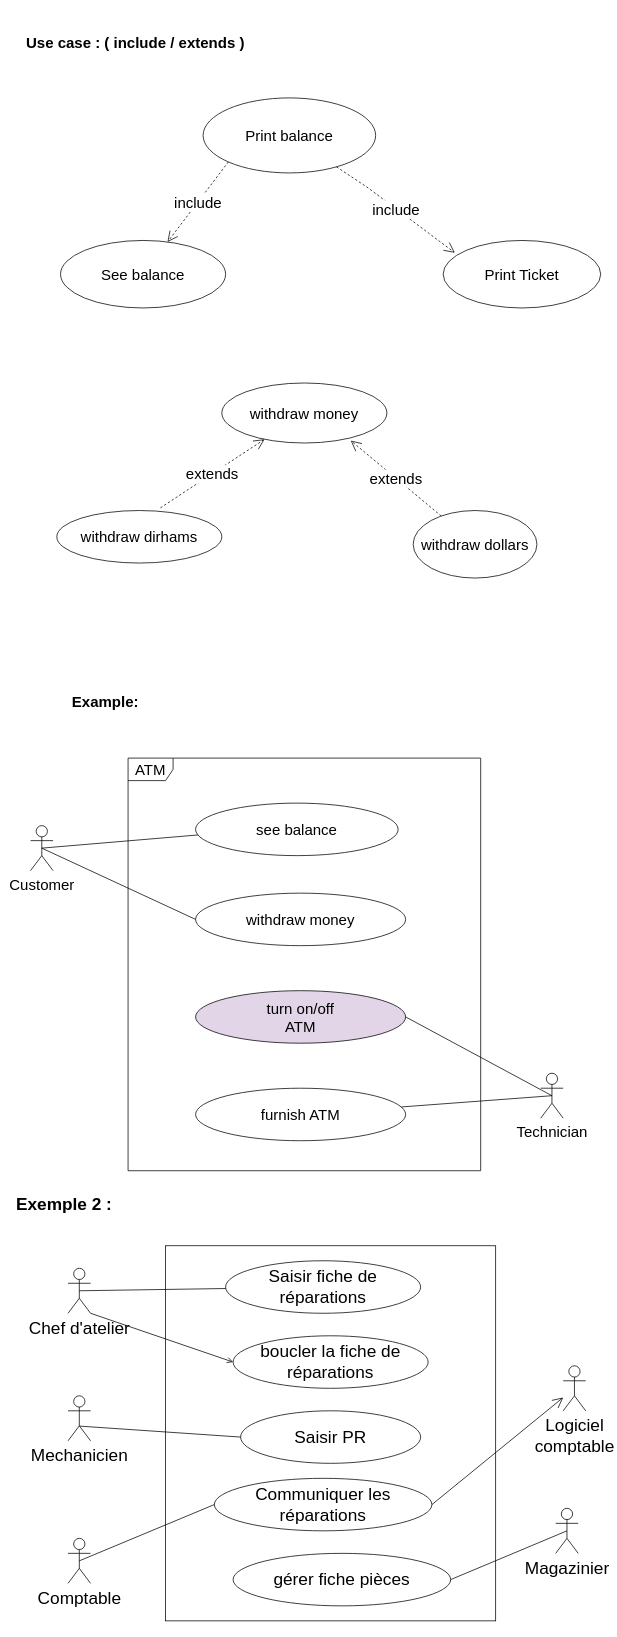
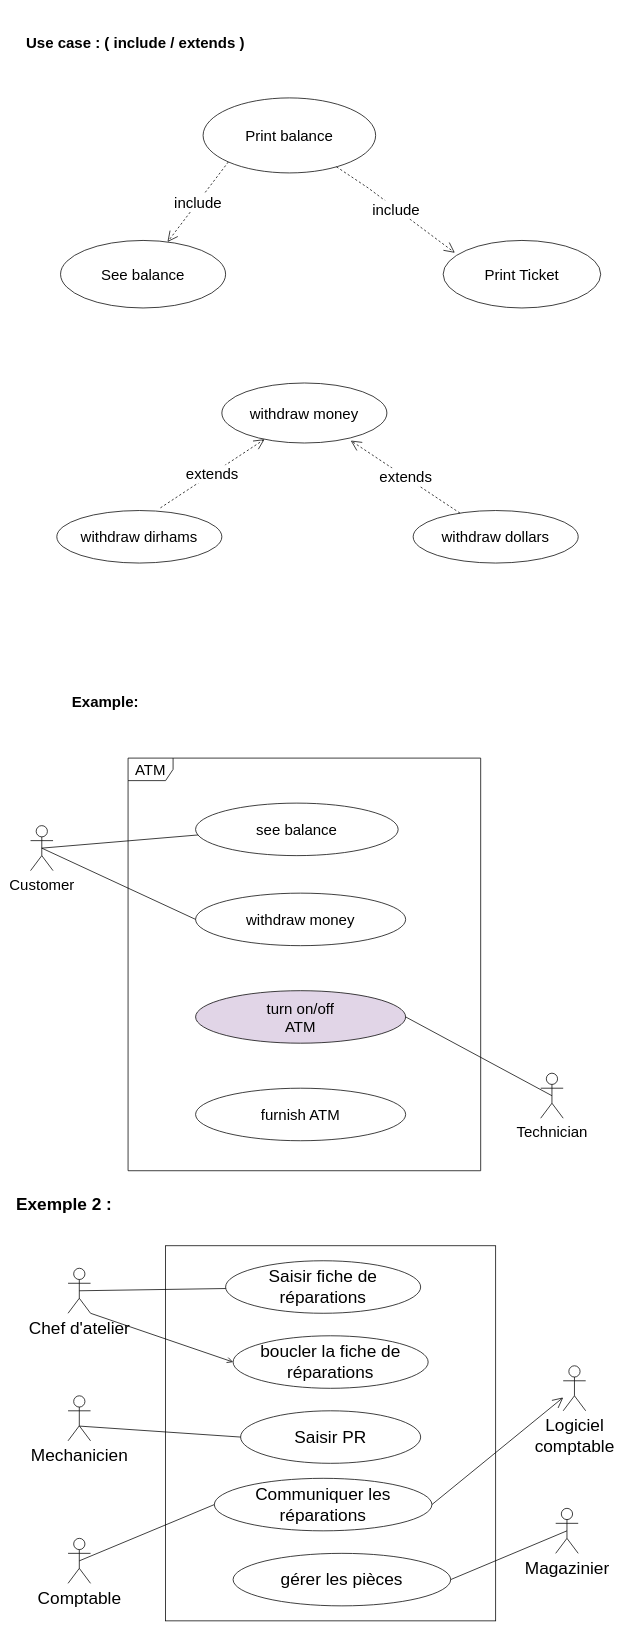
  <mxCell id="0" />
  <mxCell id="1" parent="0" />
  <mxCell id="2" value="Print balance" style="ellipse;whiteSpace=wrap;html=1;fontSize=20;" parent="1" vertex="1"><mxGeometry x="270" y="130" width="230" height="100" as="geometry" /></mxCell>
  <mxCell id="3" value="Use case : ( include / extends )" style="text;align=center;fontStyle=1;verticalAlign=middle;spacingLeft=3;spacingRight=3;strokeColor=none;rotatable=0;points=[[0,0.5],[1,0.5]];portConstraint=eastwest;fontSize=20;" parent="1" vertex="1"><mxGeometry x="20" y="20" width="320" height="70" as="geometry" /></mxCell>
  <mxCell id="4" value="See balance" style="ellipse;whiteSpace=wrap;html=1;fontSize=20;" parent="1" vertex="1"><mxGeometry x="80" y="320" width="220" height="90" as="geometry" /></mxCell>
  <mxCell id="5" value="Print Ticket" style="ellipse;whiteSpace=wrap;html=1;fontSize=20;" parent="1" vertex="1"><mxGeometry x="590" y="320" width="210" height="90" as="geometry" /></mxCell>
  <mxCell id="6" value="include" style="endArrow=open;endSize=12;dashed=1;html=1;rounded=0;fontSize=20;exitX=0;exitY=1;exitDx=0;exitDy=0;" parent="1" source="2" target="4" edge="1"><mxGeometry width="160" relative="1" as="geometry"><mxPoint x="480" y="270" as="sourcePoint" /><mxPoint x="320" y="270" as="targetPoint" /></mxGeometry></mxCell>
  <mxCell id="7" value="include" style="endArrow=open;endSize=12;dashed=1;html=1;rounded=0;fontSize=20;entryX=0.074;entryY=0.182;entryDx=0;entryDy=0;entryPerimeter=0;" parent="1" source="2" target="5" edge="1"><mxGeometry width="160" relative="1" as="geometry"><mxPoint x="480" y="270" as="sourcePoint" /><mxPoint x="320" y="270" as="targetPoint" /><Array as="points"><mxPoint x="490" y="250" /></Array></mxGeometry></mxCell>
  <mxCell id="8" value="withdraw money" style="ellipse;whiteSpace=wrap;html=1;fontSize=20;" parent="1" vertex="1"><mxGeometry x="295" y="510" width="220" height="80" as="geometry" /></mxCell>
  <mxCell id="9" value="withdraw dirhams" style="ellipse;whiteSpace=wrap;html=1;fontSize=20;" parent="1" vertex="1"><mxGeometry x="75" y="680" width="220" height="70" as="geometry" /></mxCell>
- <mxCell id="10" value="withdraw dollars" style="ellipse;whiteSpace=wrap;html=1;fontSize=20;" parent="1" vertex="1"><mxGeometry x="550" y="680" width="165" height="90" as="geometry" /></mxCell>
+ <mxCell id="10" value="withdraw dollars" style="ellipse;whiteSpace=wrap;html=1;fontSize=20;" parent="1" vertex="1"><mxGeometry x="550" y="680" width="220" height="70" as="geometry" /></mxCell>
  <mxCell id="11" value="extends" style="endArrow=open;endSize=12;dashed=1;html=1;rounded=0;fontSize=20;exitX=0.628;exitY=-0.051;exitDx=0;exitDy=0;exitPerimeter=0;" parent="1" source="9" target="8" edge="1"><mxGeometry width="160" relative="1" as="geometry"><mxPoint x="220" y="660" as="sourcePoint" /><mxPoint x="380" y="660" as="targetPoint" /></mxGeometry></mxCell>
  <mxCell id="12" value="extends" style="endArrow=open;endSize=12;dashed=1;html=1;rounded=0;fontSize=20;entryX=0.781;entryY=0.96;entryDx=0;entryDy=0;entryPerimeter=0;" parent="1" source="10" target="8" edge="1"><mxGeometry width="160" relative="1" as="geometry"><mxPoint x="590" y="670" as="sourcePoint" /><mxPoint x="480" y="750" as="targetPoint" /></mxGeometry></mxCell>
  <mxCell id="13" value="ATM" style="shape=umlFrame;whiteSpace=wrap;html=1;fontSize=20;" parent="1" vertex="1"><mxGeometry x="170" y="1010" width="470" height="550" as="geometry" /></mxCell>
  <mxCell id="14" value="Example:" style="text;align=center;fontStyle=1;verticalAlign=middle;spacingLeft=3;spacingRight=3;strokeColor=none;rotatable=0;points=[[0,0.5],[1,0.5]];portConstraint=eastwest;fontSize=20;" parent="1" vertex="1"><mxGeometry x="100" y="920" width="80" height="26" as="geometry" /></mxCell>
  <mxCell id="15" value="Customer" style="shape=umlActor;verticalLabelPosition=bottom;verticalAlign=top;html=1;fontSize=20;" parent="1" vertex="1"><mxGeometry x="40" y="1100" width="30" height="60" as="geometry" /></mxCell>
  <mxCell id="16" value="Technician" style="shape=umlActor;verticalLabelPosition=bottom;verticalAlign=top;html=1;fontSize=20;" parent="1" vertex="1"><mxGeometry x="720" y="1430" width="30" height="60" as="geometry" /></mxCell>
  <mxCell id="17" value="see balance" style="ellipse;whiteSpace=wrap;html=1;fontSize=20;" parent="1" vertex="1"><mxGeometry x="260" y="1070" width="270" height="70" as="geometry" /></mxCell>
  <mxCell id="18" value="withdraw money" style="ellipse;whiteSpace=wrap;html=1;fontSize=20;" parent="1" vertex="1"><mxGeometry x="260" y="1190" width="280" height="70" as="geometry" /></mxCell>
  <mxCell id="19" value="turn on/off&lt;br&gt;ATM" style="ellipse;whiteSpace=wrap;html=1;fontSize=20;fillColor=#e1d5e7;" parent="1" vertex="1"><mxGeometry x="260" y="1320" width="280" height="70" as="geometry" /></mxCell>
  <mxCell id="20" value="furnish ATM" style="ellipse;whiteSpace=wrap;html=1;fontSize=20;" parent="1" vertex="1"><mxGeometry x="260" y="1450" width="280" height="70" as="geometry" /></mxCell>
  <mxCell id="21" value="" style="endArrow=none;html=1;rounded=0;fontSize=20;entryX=0.013;entryY=0.606;entryDx=0;entryDy=0;entryPerimeter=0;exitX=0.5;exitY=0.5;exitDx=0;exitDy=0;exitPerimeter=0;" parent="1" source="15" target="17" edge="1"><mxGeometry width="50" height="50" relative="1" as="geometry"><mxPoint x="150" y="1190" as="sourcePoint" /><mxPoint x="200" y="1140" as="targetPoint" /></mxGeometry></mxCell>
  <mxCell id="22" value="" style="endArrow=none;html=1;rounded=0;fontSize=20;entryX=0;entryY=0.5;entryDx=0;entryDy=0;exitX=0.5;exitY=0.5;exitDx=0;exitDy=0;exitPerimeter=0;" parent="1" source="15" target="18" edge="1"><mxGeometry width="50" height="50" relative="1" as="geometry"><mxPoint x="160" y="1230" as="sourcePoint" /><mxPoint x="210" y="1180" as="targetPoint" /></mxGeometry></mxCell>
  <mxCell id="23" value="" style="endArrow=none;html=1;rounded=0;fontSize=20;exitX=1;exitY=0.5;exitDx=0;exitDy=0;entryX=0.5;entryY=0.5;entryDx=0;entryDy=0;entryPerimeter=0;" parent="1" source="19" target="16" edge="1"><mxGeometry width="50" height="50" relative="1" as="geometry"><mxPoint x="570" y="1450" as="sourcePoint" /><mxPoint x="720" y="1450" as="targetPoint" /></mxGeometry></mxCell>
- <mxCell id="24" value="" style="endArrow=none;html=1;rounded=0;fontSize=20;entryX=0.5;entryY=0.5;entryDx=0;entryDy=0;entryPerimeter=0;" parent="1" source="20" target="16" edge="1"><mxGeometry width="50" height="50" relative="1" as="geometry"><mxPoint x="570" y="1510" as="sourcePoint" /><mxPoint x="620" y="1460" as="targetPoint" /></mxGeometry></mxCell>
  <mxCell id="25" value="Exemple 2 :" style="text;align=center;fontStyle=1;verticalAlign=middle;spacingLeft=3;spacingRight=3;strokeColor=none;rotatable=0;points=[[0,0.5],[1,0.5]];portConstraint=eastwest;fontSize=23;" parent="1" vertex="1"><mxGeometry x="20" y="1590" width="130" height="26" as="geometry" /></mxCell>
  <mxCell id="26" value="Chef d'atelier" style="shape=umlActor;verticalLabelPosition=bottom;verticalAlign=top;html=1;fontSize=23;" parent="1" vertex="1"><mxGeometry x="90" y="1690" width="30" height="60" as="geometry" /></mxCell>
  <mxCell id="27" value="Comptable" style="shape=umlActor;verticalLabelPosition=bottom;verticalAlign=top;html=1;fontSize=23;" parent="1" vertex="1"><mxGeometry x="90" y="2050" width="30" height="60" as="geometry" /></mxCell>
  <mxCell id="28" value="Mechanicien" style="shape=umlActor;verticalLabelPosition=bottom;verticalAlign=top;html=1;fontSize=23;" parent="1" vertex="1"><mxGeometry x="90" y="1860" width="30" height="60" as="geometry" /></mxCell>
  <mxCell id="29" value="Logiciel&lt;br&gt;comptable" style="shape=umlActor;verticalLabelPosition=bottom;verticalAlign=top;html=1;fontSize=23;" parent="1" vertex="1"><mxGeometry x="750" y="1820" width="30" height="60" as="geometry" /></mxCell>
  <mxCell id="30" value="Magazinier" style="shape=umlActor;verticalLabelPosition=bottom;verticalAlign=top;html=1;fontSize=23;" parent="1" vertex="1"><mxGeometry x="740" y="2010" width="30" height="60" as="geometry" /></mxCell>
  <mxCell id="31" value="" style="html=1;fontSize=23;" parent="1" vertex="1"><mxGeometry x="220" y="1660" width="440" height="500" as="geometry" /></mxCell>
  <mxCell id="32" value="Saisir fiche de réparations" style="ellipse;whiteSpace=wrap;html=1;fontSize=23;" parent="1" vertex="1"><mxGeometry x="300" y="1680" width="260" height="70" as="geometry" /></mxCell>
  <mxCell id="33" value="Saisir PR" style="ellipse;whiteSpace=wrap;html=1;fontSize=23;" parent="1" vertex="1"><mxGeometry x="320" y="1880" width="240" height="70" as="geometry" /></mxCell>
  <mxCell id="34" value="boucler la fiche de réparations" style="ellipse;whiteSpace=wrap;html=1;fontSize=23;" parent="1" vertex="1"><mxGeometry x="310" y="1780" width="260" height="70" as="geometry" /></mxCell>
  <mxCell id="35" value="" style="endArrow=none;html=1;rounded=0;fontSize=23;exitX=0.5;exitY=0.5;exitDx=0;exitDy=0;exitPerimeter=0;" parent="1" source="26" target="32" edge="1"><mxGeometry width="50" height="50" relative="1" as="geometry"><mxPoint x="380" y="1910" as="sourcePoint" /><mxPoint x="430" y="1860" as="targetPoint" /></mxGeometry></mxCell>
  <mxCell id="36" value="" style="endArrow=open;html=1;rounded=0;fontSize=23;exitX=1;exitY=1;exitDx=0;exitDy=0;exitPerimeter=0;entryX=0;entryY=0.5;entryDx=0;entryDy=0;" parent="1" source="26" target="34" edge="1"><mxGeometry width="50" height="50" relative="1" as="geometry"><mxPoint x="160" y="1900" as="sourcePoint" /><mxPoint x="210" y="1850" as="targetPoint" /></mxGeometry></mxCell>
  <mxCell id="37" value="" style="endArrow=none;html=1;rounded=0;fontSize=23;exitX=0.507;exitY=0.673;exitDx=0;exitDy=0;exitPerimeter=0;entryX=0;entryY=0.5;entryDx=0;entryDy=0;" parent="1" source="28" target="33" edge="1"><mxGeometry width="50" height="50" relative="1" as="geometry"><mxPoint x="380" y="1910" as="sourcePoint" /><mxPoint x="330" y="1920" as="targetPoint" /></mxGeometry></mxCell>
  <mxCell id="38" value="Communiquer les réparations" style="ellipse;whiteSpace=wrap;html=1;fontSize=23;" parent="1" vertex="1"><mxGeometry x="285" y="1970" width="290" height="70" as="geometry" /></mxCell>
  <mxCell id="39" value="" style="endArrow=open;endFill=1;endSize=12;html=1;rounded=0;fontSize=23;exitX=1;exitY=0.5;exitDx=0;exitDy=0;" parent="1" source="38" target="29" edge="1"><mxGeometry width="160" relative="1" as="geometry"><mxPoint x="320" y="1870" as="sourcePoint" /><mxPoint x="480" y="1870" as="targetPoint" /></mxGeometry></mxCell>
  <mxCell id="40" value="" style="endArrow=none;html=1;rounded=0;fontSize=23;exitX=0.5;exitY=0.5;exitDx=0;exitDy=0;exitPerimeter=0;entryX=0;entryY=0.5;entryDx=0;entryDy=0;" parent="1" source="27" target="38" edge="1"><mxGeometry width="50" height="50" relative="1" as="geometry"><mxPoint x="380" y="1930" as="sourcePoint" /><mxPoint x="430" y="1880" as="targetPoint" /></mxGeometry></mxCell>
- <mxCell id="41" value="gérer fiche pièces" style="ellipse;whiteSpace=wrap;html=1;fontSize=23;" parent="1" vertex="1"><mxGeometry x="310" y="2070" width="290" height="70" as="geometry" /></mxCell>
+ <mxCell id="41" value="gérer les pièces" style="ellipse;whiteSpace=wrap;html=1;fontSize=23;" parent="1" vertex="1"><mxGeometry x="310" y="2070" width="290" height="70" as="geometry" /></mxCell>
  <mxCell id="42" value="" style="endArrow=none;html=1;rounded=0;fontSize=23;exitX=1;exitY=0.5;exitDx=0;exitDy=0;entryX=0.5;entryY=0.5;entryDx=0;entryDy=0;entryPerimeter=0;" parent="1" source="41" target="30" edge="1"><mxGeometry width="50" height="50" relative="1" as="geometry"><mxPoint x="380" y="1930" as="sourcePoint" /><mxPoint x="430" y="1880" as="targetPoint" /></mxGeometry></mxCell>
